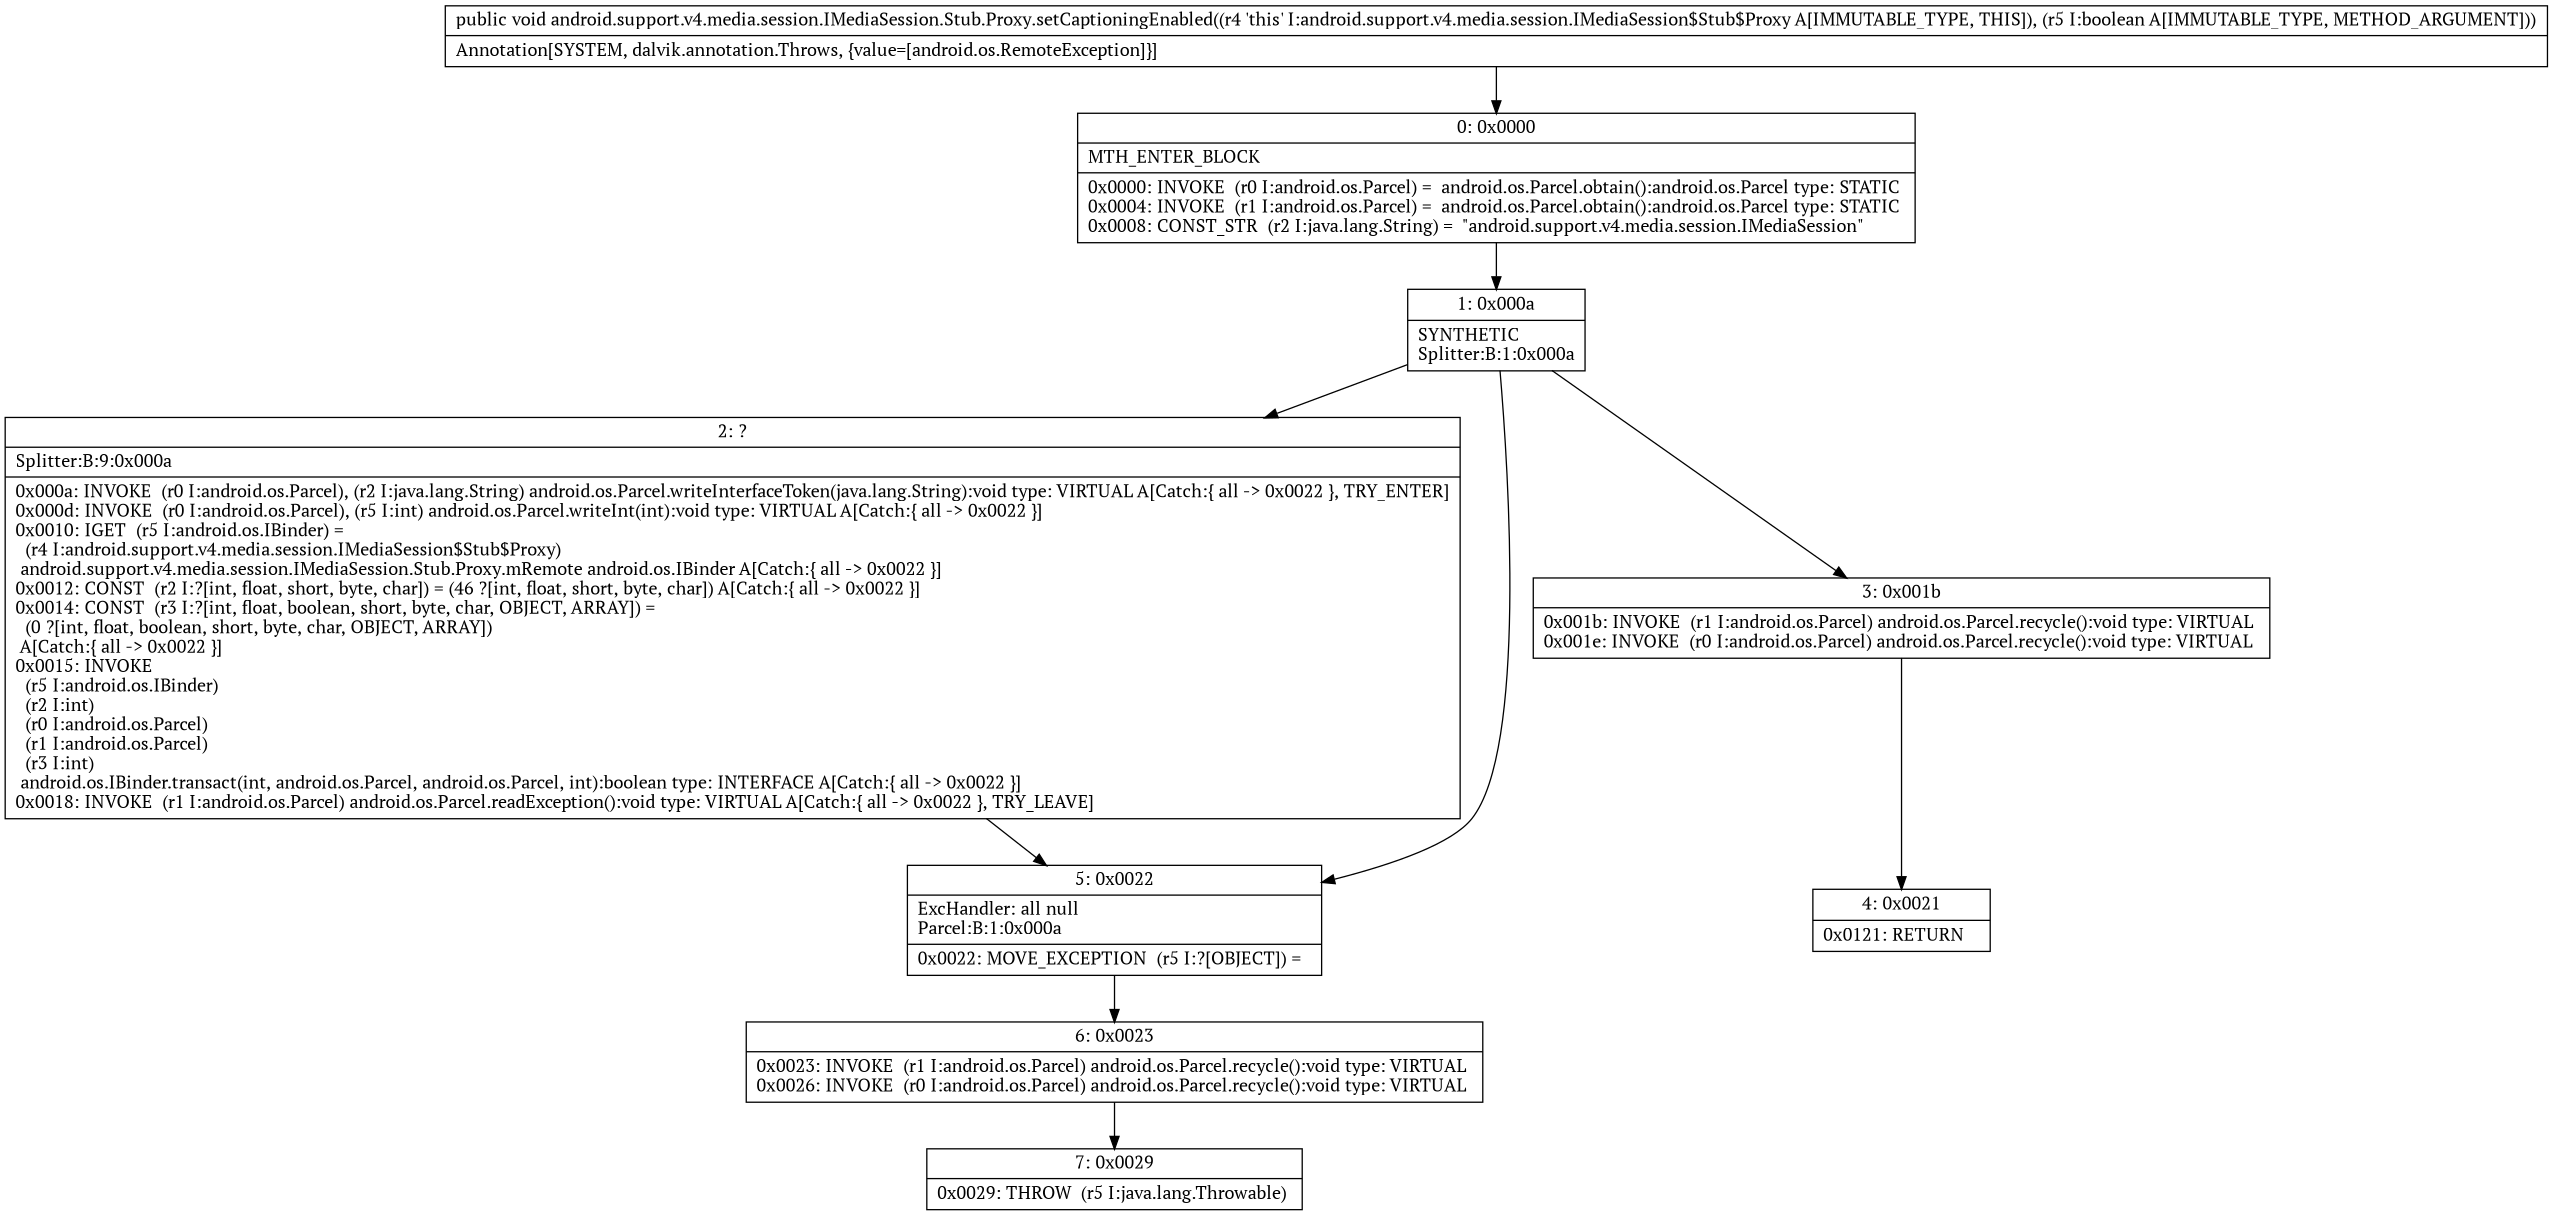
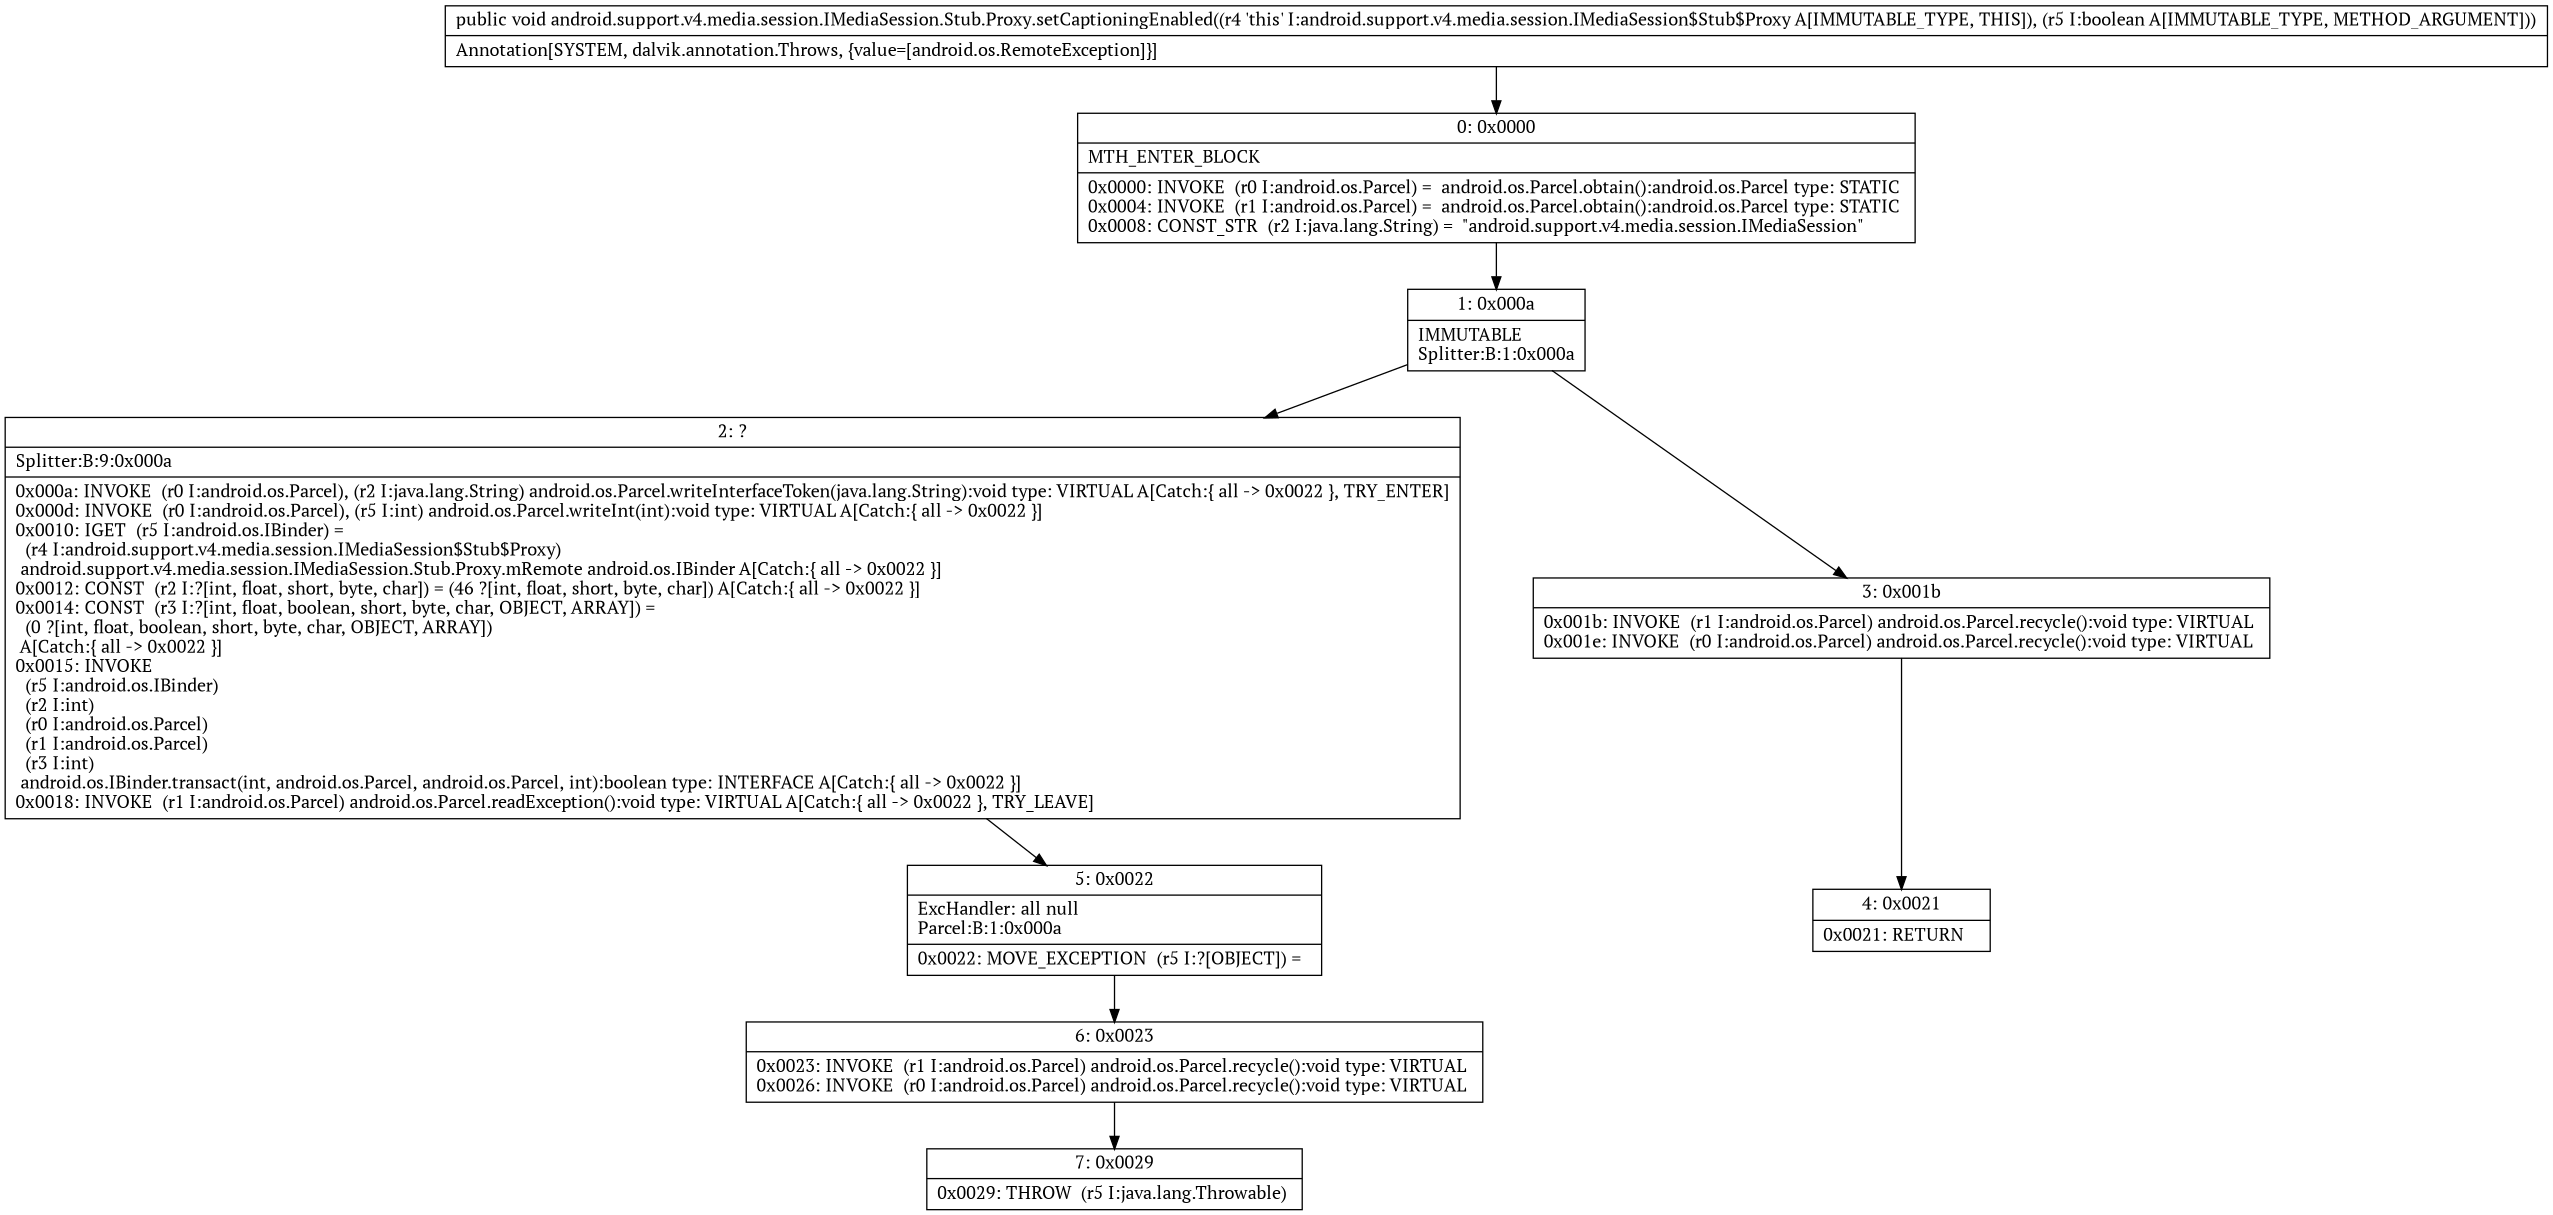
  digraph {
    fontname="PT Serif"
    node [fontname="PT Serif" shape=record]
    edge [fontname="PT Serif"]
    n1 [label="{0\:\ 0x0000|MTH_ENTER_BLOCK\l|0x0000: INVOKE  (r0 I:android.os.Parcel) =  android.os.Parcel.obtain():android.os.Parcel type: STATIC \l0x0004: INVOKE  (r1 I:android.os.Parcel) =  android.os.Parcel.obtain():android.os.Parcel type: STATIC \l0x0008: CONST_STR  (r2 I:java.lang.String) =  \"android.support.v4.media.session.IMediaSession\" \l}"]
-   n2 [label="{1\:\ 0x000a|SYNTHETIC\lSplitter:B:1:0x000a\l}"]
+   n2 [label="{1\:\ 0x000a|IMMUTABLE\lSplitter:B:1:0x000a\l}"]
    n3 [label="{2\:\ ?|Splitter:B:9:0x000a\l|0x000a: INVOKE  (r0 I:android.os.Parcel), (r2 I:java.lang.String) android.os.Parcel.writeInterfaceToken(java.lang.String):void type: VIRTUAL A[Catch:\{ all \-\> 0x0022 \}, TRY_ENTER]\l0x000d: INVOKE  (r0 I:android.os.Parcel), (r5 I:int) android.os.Parcel.writeInt(int):void type: VIRTUAL A[Catch:\{ all \-\> 0x0022 \}]\l0x0010: IGET  (r5 I:android.os.IBinder) = \l  (r4 I:android.support.v4.media.session.IMediaSession$Stub$Proxy)\l android.support.v4.media.session.IMediaSession.Stub.Proxy.mRemote android.os.IBinder A[Catch:\{ all \-\> 0x0022 \}]\l0x0012: CONST  (r2 I:?[int, float, short, byte, char]) = (46 ?[int, float, short, byte, char]) A[Catch:\{ all \-\> 0x0022 \}]\l0x0014: CONST  (r3 I:?[int, float, boolean, short, byte, char, OBJECT, ARRAY]) = \l  (0 ?[int, float, boolean, short, byte, char, OBJECT, ARRAY])\l A[Catch:\{ all \-\> 0x0022 \}]\l0x0015: INVOKE  \l  (r5 I:android.os.IBinder)\l  (r2 I:int)\l  (r0 I:android.os.Parcel)\l  (r1 I:android.os.Parcel)\l  (r3 I:int)\l android.os.IBinder.transact(int, android.os.Parcel, android.os.Parcel, int):boolean type: INTERFACE A[Catch:\{ all \-\> 0x0022 \}]\l0x0018: INVOKE  (r1 I:android.os.Parcel) android.os.Parcel.readException():void type: VIRTUAL A[Catch:\{ all \-\> 0x0022 \}, TRY_LEAVE]\l}"]
    n4 [label="{5\:\ 0x0022|ExcHandler: all null\lParcel:B:1:0x000a\l|0x0022: MOVE_EXCEPTION  (r5 I:?[OBJECT]) =  \l}"]
    n5 [label="{3\:\ 0x001b|0x001b: INVOKE  (r1 I:android.os.Parcel) android.os.Parcel.recycle():void type: VIRTUAL \l0x001e: INVOKE  (r0 I:android.os.Parcel) android.os.Parcel.recycle():void type: VIRTUAL \l}"]
    n6 [label="{6\:\ 0x0023|0x0023: INVOKE  (r1 I:android.os.Parcel) android.os.Parcel.recycle():void type: VIRTUAL \l0x0026: INVOKE  (r0 I:android.os.Parcel) android.os.Parcel.recycle():void type: VIRTUAL \l}"]
-   n7 [label="{4\:\ 0x0021|0x0121: RETURN   \l}"]
+   n7 [label="{4\:\ 0x0021|0x0021: RETURN   \l}"]
    n8 [label="{7\:\ 0x0029|0x0029: THROW  (r5 I:java.lang.Throwable) \l}"]
    n9 [label="{public void android.support.v4.media.session.IMediaSession.Stub.Proxy.setCaptioningEnabled((r4 'this' I:android.support.v4.media.session.IMediaSession$Stub$Proxy A[IMMUTABLE_TYPE, THIS]), (r5 I:boolean A[IMMUTABLE_TYPE, METHOD_ARGUMENT]))  | Annotation[SYSTEM, dalvik.annotation.Throws, \{value=[android.os.RemoteException]\}]\l}"]
    n1 -> n2
    n2 -> n3
-   n2 -> n4
    n2 -> n5
    n3 -> n4
    n4 -> n6
    n5 -> n7
    n6 -> n8
    n9 -> n1
  }
